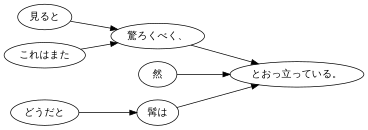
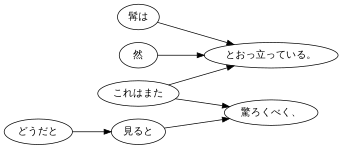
  digraph {
    rankdir=LR
    n1 [label="髯は"]
    n2 [label="とおっ立っている。"]
    n3 [label="どうだと"]
    n4 [label="見ると"]
    n5 [label="驚ろくべく、"]
    n6 [label="これはまた"]
    n7 [label="然"]
    n1 -> n2
-   n3 -> n1
+   n3 -> n4
    n4 -> n5
-   n5 -> n2
+   n6 -> n2
    n6 -> n5
    n7 -> n2
  }
